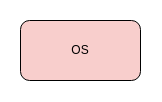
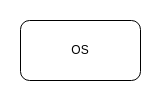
  <mxCell id="0" />
  <mxCell id="1" parent="0" />
- <mxCell id="2" value="OS" style="rounded=1;whiteSpace=wrap;html=1;fillColor=#f8cecc;" vertex="1" parent="1"><mxGeometry x="20" y="20" width="120" height="60" as="geometry" /></mxCell>
+ <mxCell id="2" value="OS" style="rounded=1;whiteSpace=wrap;html=1;" vertex="1" parent="1"><mxGeometry x="20" y="20" width="120" height="60" as="geometry" /></mxCell>
